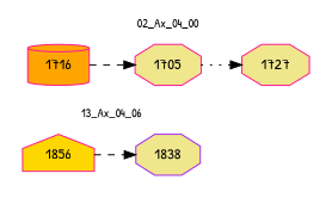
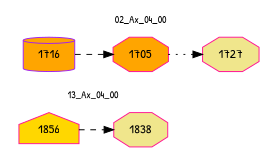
  digraph {
    fontname="Patrick Hand"
    rankdir=LR
    node [color=deeppink fillcolor=khaki fontname="Patrick Hand" shape=octagon style=filled]
    edge [color=black fontname="Patrick Hand" style=dashed]
    n1 [fillcolor=gold label=1856 shape=house]
-   n2 [color=purple label=1838]
-   n3 [fillcolor=orange label=1716 shape=cylinder]
-   n4 [label=1705]
+   n2 [label=1838]
+   n3 [color=purple fillcolor=orange label=1716 shape=cylinder]
+   n4 [fillcolor=orange label=1705]
    n5 [label=1727]
    subgraph cluster_1 {
      color=white
      fontsize=10
-     label="13_Ax_04_06"
+     label="13_Ax_04_00"
      n1
      n2
    }
    subgraph cluster_2 {
      color=white
      fontsize=10
      label="02_Ax_04_00"
      n3
      n4
      n5
    }
    n1 -> n2
    n3 -> n4
    n4 -> n5 [style=dotted]
  }
